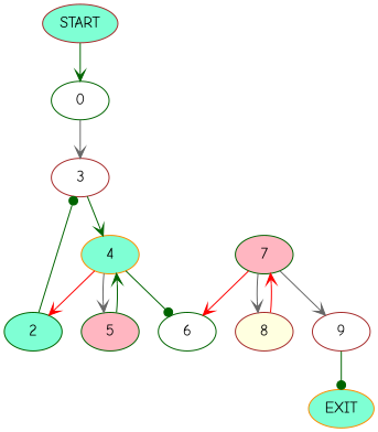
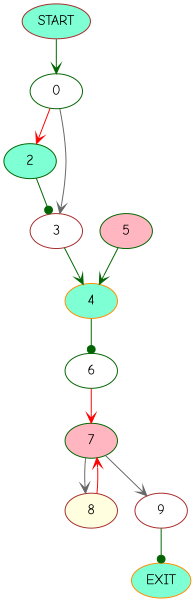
  digraph {
    fontname="Comic Neue"
    node [color=darkgreen fillcolor=aquamarine fontname="Comic Neue" style=filled]
    edge [arrowhead=vee color=darkgreen fontname="Comic Neue"]
    n1 [color=brown label=START]
    n2 [fillcolor=white label=0]
    2
    3 [color=brown fillcolor=white]
    n5 [color=darkorange label=EXIT]
    4 [color=darkorange]
    5 [fillcolor=lightpink]
    6 [fillcolor=white]
    7 [fillcolor=lightpink]
    8 [color=brown fillcolor=lightyellow]
    9 [color=brown fillcolor=white]
    n1 -> n2
-   4 -> 2 [color=red]
+   n2 -> 2 [color=red]
    n2 -> 3 [color=gray40]
    2 -> 3 [arrowhead=dot]
    3 -> 4
-   4 -> 5 [color=gray40]
    4 -> 6 [arrowhead=dot]
    5 -> 4
-   7 -> 6 [color=red]
+   6 -> 7 [color=red]
    7 -> 8 [color=gray40]
    7 -> 9 [color=gray40]
    8 -> 7 [color=red]
    9 -> n5 [arrowhead=dot]
  }
